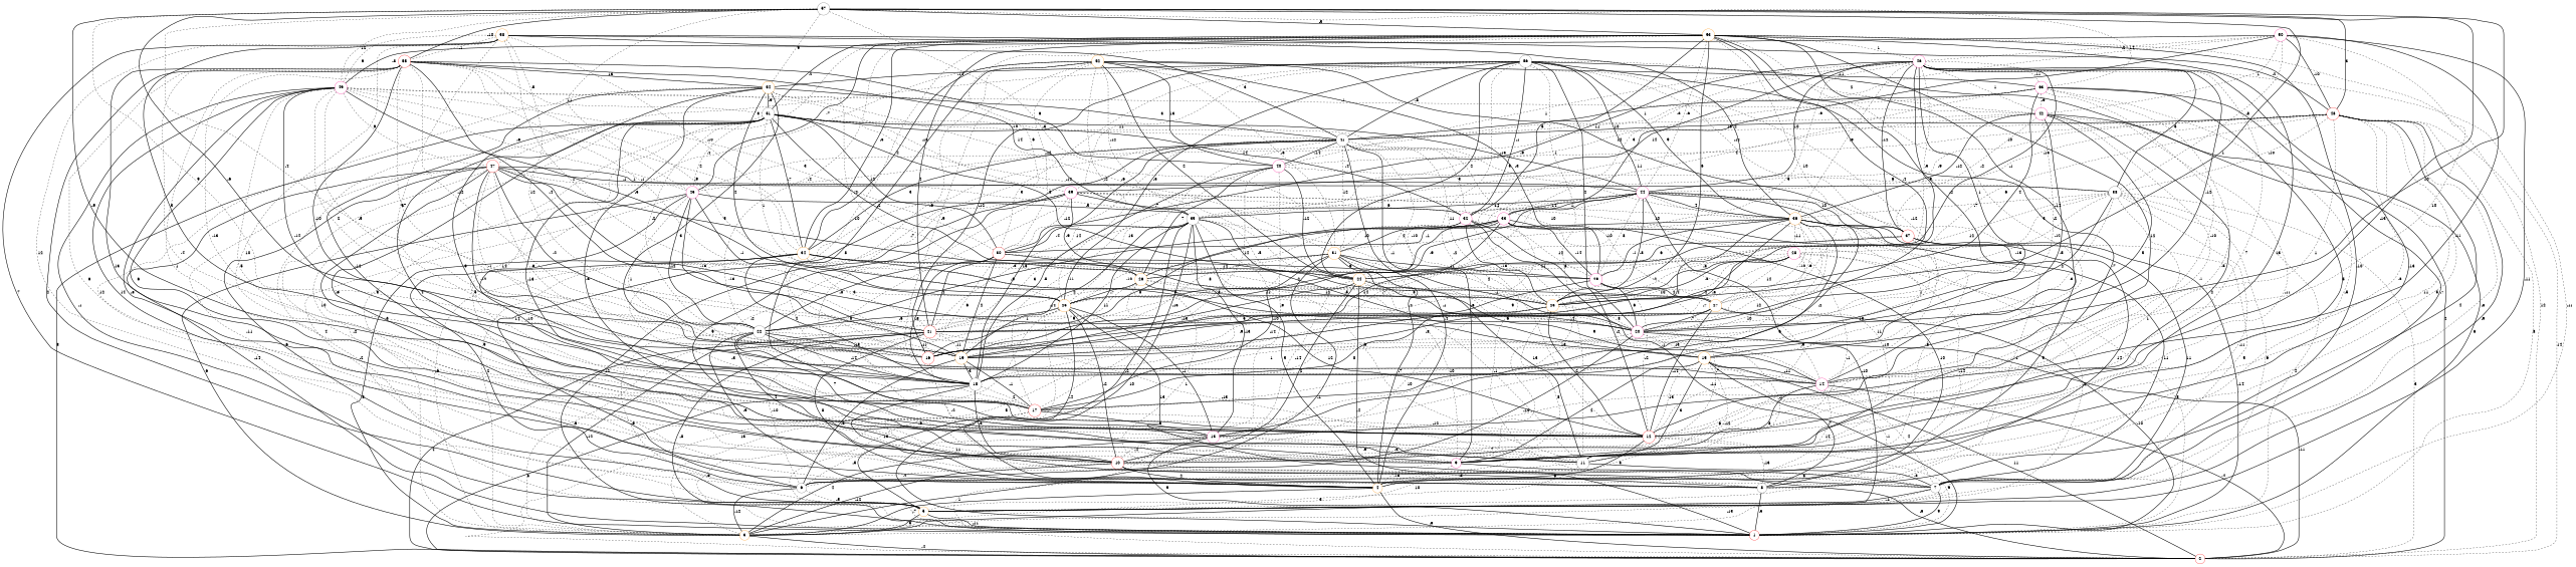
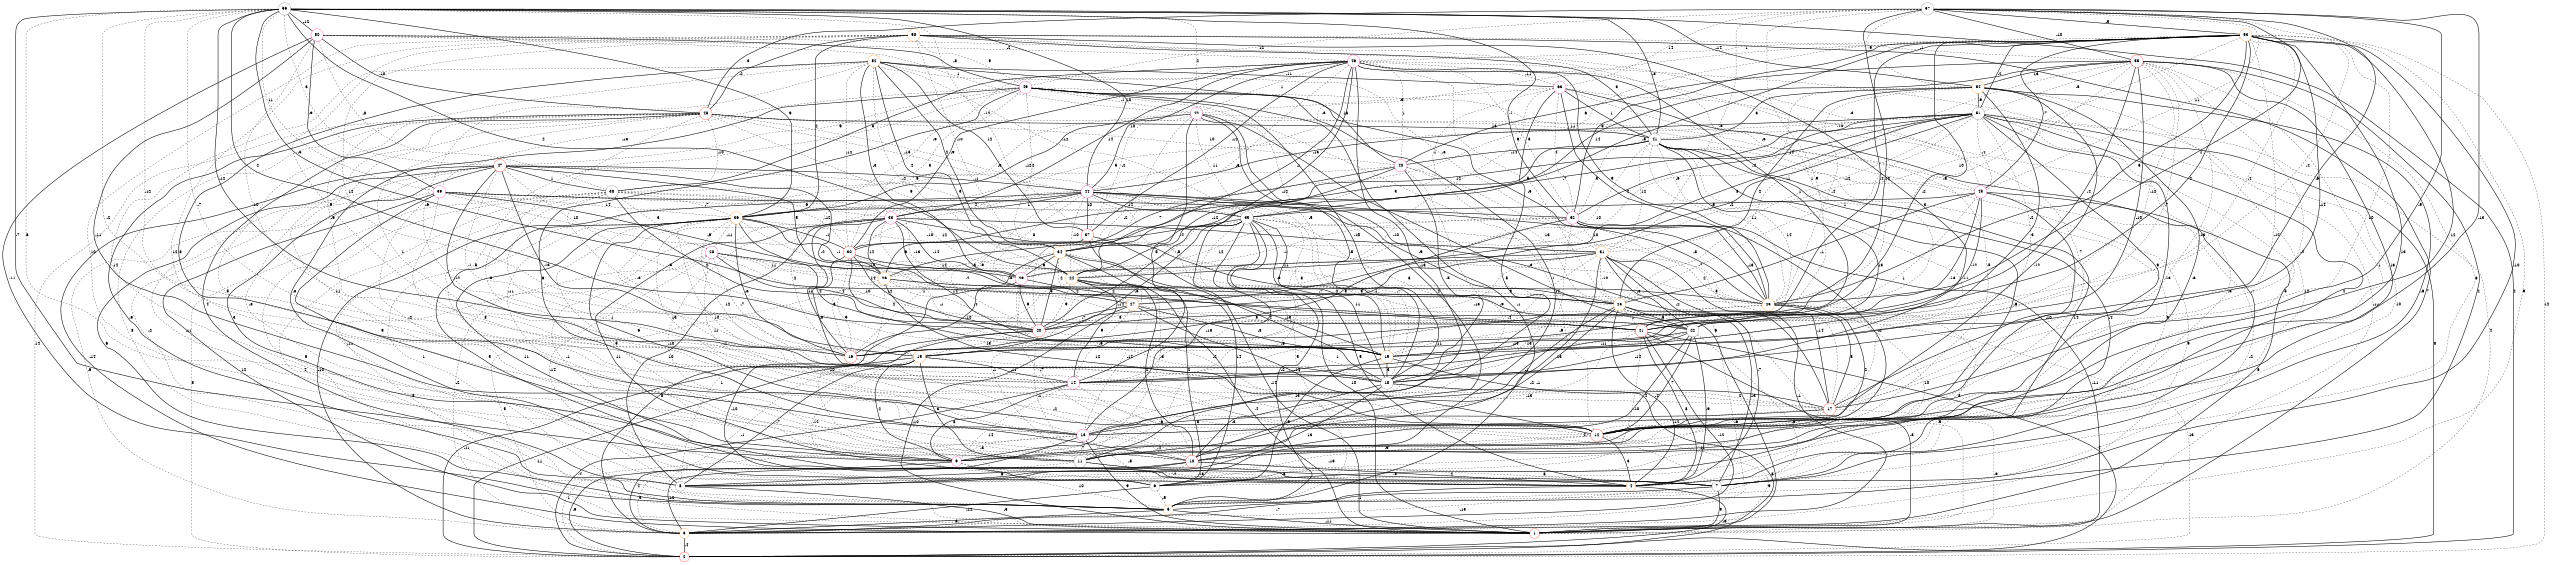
  graph {
    fontname="Helvetica,Arial,sans-serif"
    node [color=darkorange shape=circle]
    edge [style=bold]
    1 [color=red]
    58
    9 [color=deeppink]
    10 [color=red]
    14 [color=deeppink]
    15
    18 [color=gray40]
    21 [color=red]
    34
    36
    41 [color=gray40]
    48 [color=red]
    49 [color=deeppink]
    55 [color=red]
    2 [color=red]
    5
    4
    7 [color=gray40]
    6 [color=gray40]
    3
    8 [color=gray40]
    12 [color=red]
    11 [color=gray40]
    17 [color=red]
    19
-   20 [color=deeppink]
+   20 [color=red]
    27
    29 [color=deeppink]
    26
    16 [color=red]
    31
    13 [color=deeppink]
    30 [color=red]
    28 [color=deeppink]
    23
    32 [color=deeppink]
    40 [color=deeppink]
    45 [color=deeppink]
    24
    44 [color=deeppink]
    35 [color=gray40]
    38 [color=gray40]
    39 [color=deeppink]
    42 [color=deeppink]
    47 [color=red]
    54
    25
    22 [color=gray40]
    51 [color=gray40]
    37 [color=red]
    33 [color=deeppink]
    57 [color=gray40]
    n53 [color=deeppink label=63]
    53
    46 [color=deeppink]
    56 [color=gray40]
    50 [color=deeppink]
    52
    58 -- 1 [label=7]
    58 -- 9 [label=10 style=dashed]
    58 -- 10 [label=12 style=dashed]
    58 -- 14 [label=9 style=dashed]
    58 -- 15 [label=12 style=dashed]
    58 -- 18 [label=3]
    58 -- 21 [label=1 style=dashed]
    58 -- 34 [label=-10 style=dashed]
    58 -- 36 [label=2]
    58 -- 41 [label=3]
    58 -- 48 [label=-2]
    58 -- 49 [label=9 style=dashed]
    58 -- 55 [label=-1 style=dashed]
    9 -- 2 [label=-6]
    9 -- 5 [label=10 style=dashed]
    9 -- 4 [label=-13 style=dashed]
    10 -- 4 [label=2]
    10 -- 7 [label=5 style=dashed]
    10 -- 6 [label=-2 style=dashed]
    10 -- 3 [label=-12]
    10 -- 8 [label=6]
    14 -- 9 [label=8]
    14 -- 10 [label=6 style=dashed]
    14 -- 2 [label=-4]
    14 -- 4 [label=14 style=dashed]
    14 -- 7 [label=4 style=dashed]
    15 -- 9 [label=2]
    15 -- 14 [label=-11]
    15 -- 2 [label=11]
    15 -- 5 [label=-1 style=dashed]
    15 -- 6 [label=-12 style=dashed]
    15 -- 8 [label=-7]
    15 -- 12 [label=13 style=dashed]
    15 -- 11 [label=3]
    18 -- 10 [label=-3]
    18 -- 2 [label=5]
    18 -- 8 [label=13]
    18 -- 17 [label=2 style=dashed]
    21 -- 1 [label=-8]
    21 -- 2 [label=4]
    21 -- 4 [label=8]
    21 -- 6 [label=-10 style=dashed]
    21 -- 3 [label=-12]
    21 -- 11 [label=-13 style=dashed]
    21 -- 19 [label=11 style=dashed]
    34 -- 18 [label=4]
    34 -- 21 [label=3 style=dashed]
    34 -- 6 [label=2]
    34 -- 3 [label=8]
    34 -- 11 [label=-3 style=dashed]
    34 -- 20 [label=5]
    34 -- 27 [label=2 style=dashed]
    34 -- 29 [label=9]
    34 -- 26 [label=-8 style=dashed]
    36 -- 18 [label=12 style=dashed]
    36 -- 4 [label=5]
    36 -- 7 [label=11]
    36 -- 8 [label=1 style=dashed]
    36 -- 12 [label=11 style=dashed]
    36 -- 11 [label=5 style=dashed]
    36 -- 17 [label=10 style=dashed]
    36 -- 19 [label=4]
    36 -- 27 [label=-10 style=dashed]
    36 -- 29 [label=-1]
    36 -- 16 [label=-3]
    36 -- 31 [label=-10 style=dashed]
    36 -- 13 [label=6]
    36 -- 30 [label=-1]
    36 -- 28 [label=-11 style=dashed]
    41 -- 9 [label=-6]
    41 -- 18 [label=13]
    41 -- 21 [label=14 style=dashed]
    41 -- 34 [label=3]
    41 -- 4 [label=-4]
    41 -- 7 [label=6 style=dashed]
    41 -- 6 [label=14]
    41 -- 3 [label=9 style=dashed]
    41 -- 17 [label=-11 style=dashed]
    41 -- 27 [label=10 style=dashed]
    41 -- 31 [label=12 style=dashed]
    41 -- 23 [label=11 style=dashed]
    41 -- 32 [label=3 style=dashed]
    41 -- 40 [label=-14]
    48 -- 1 [label=8 style=dashed]
    48 -- 10 [label=11 style=dashed]
    48 -- 14 [label=1 style=dashed]
    48 -- 41 [label=13]
    48 -- 2 [label=14 style=dashed]
    48 -- 5 [label=-9]
    48 -- 7 [label=-8 style=dashed]
    48 -- 8 [label=4]
    48 -- 12 [label=-8 style=dashed]
    48 -- 11 [label=5 style=dashed]
    48 -- 40 [label=10 style=dashed]
    48 -- 45 [label=14 style=dashed]
    48 -- 24 [label=6 style=dashed]
    48 -- 44 [label=-13 style=dashed]
    48 -- 35 [label=-9 style=dashed]
    48 -- 38 [label=-10 style=dashed]
    49 -- 10 [label=6]
    49 -- 18 [label=-14]
    49 -- 34 [label=2 style=dashed]
    49 -- 5 [label=-1]
    49 -- 4 [label=-8]
    49 -- 8 [label=14]
    49 -- 19 [label=-5 style=dashed]
    49 -- 13 [label=5 style=dashed]
    49 -- 30 [label=3 style=dashed]
    49 -- 23 [label=-5]
    49 -- 45 [label=-6 style=dashed]
    49 -- 39 [label=-13 style=dashed]
    49 -- 42 [label=-1 style=dashed]
    49 -- 47 [label=9 style=dashed]
    55 -- 9 [label=1 style=dashed]
    55 -- 10 [label=13]
    55 -- 14 [label=-10]
    55 -- 21 [label=-4]
    55 -- 5 [label=2]
    55 -- 7 [label=6 style=dashed]
    55 -- 12 [label=-4 style=dashed]
    55 -- 17 [label=-13 style=dashed]
    55 -- 19 [label=-7 style=dashed]
    55 -- 23 [label=-9 style=dashed]
    55 -- 40 [label=6]
    55 -- 35 [label=14]
    55 -- 54 [label=13]
    55 -- 25 [label=-1 style=dashed]
    55 -- 22 [label=-12 style=dashed]
    55 -- 51 [label=-5 style=dashed]
    5 -- 1 [label=-11]
    5 -- 3 [label=3]
    4 -- 2 [label=-6]
    4 -- 3 [label=-7]
    7 -- 1 [label=9]
    7 -- 5 [label=-1]
    7 -- 3 [label=-13 style=dashed]
    6 -- 5 [label=-5 style=dashed]
    6 -- 3 [label=-12]
    3 -- 2 [label=-4]
    8 -- 1 [label=-5]
    12 -- 1 [label=9 style=dashed]
    12 -- 10 [label=-9 style=dashed]
    12 -- 4 [label=3]
    12 -- 8 [label=-13 style=dashed]
    11 -- 4 [label=-5 style=dashed]
    11 -- 7 [label=-8]
    11 -- 3 [label=3 style=dashed]
    17 -- 1 [label=-9 style=dashed]
    17 -- 8 [label=11 style=dashed]
    17 -- 12 [label=-12 style=dashed]
    17 -- 13 [label=5]
    19 -- 18 [label=3]
    19 -- 6 [label=-5]
    19 -- 17 [label=-1]
    20 -- 15 [label=13 style=dashed]
    20 -- 18 [label=1 style=dashed]
    20 -- 2 [label=-11]
    20 -- 6 [label=-10]
    20 -- 11 [label=-1 style=dashed]
    27 -- 1 [label=-10]
    27 -- 14 [label=-9 style=dashed]
    27 -- 21 [label=5 style=dashed]
    27 -- 12 [label=-14]
    27 -- 19 [label=-8]
    27 -- 20 [label=-7]
    29 -- 10 [label=-7 style=dashed]
    29 -- 12 [label=-2 style=dashed]
    29 -- 20 [label=6]
    29 -- 27 [label=2]
    29 -- 16 [label=-10]
    26 -- 21 [label=-14 style=dashed]
    26 -- 3 [label=5 style=dashed]
    26 -- 8 [label=1 style=dashed]
    26 -- 12 [label=12]
    26 -- 20 [label=-4 style=dashed]
    26 -- 16 [label=9 style=dashed]
    26 -- 23 [label=8 style=dashed]
    26 -- 25 [label=-7]
    16 -- 10 [label=-2 style=dashed]
    31 -- 14 [label=-4 style=dashed]
    31 -- 4 [label=-7]
    31 -- 3 [label=-1]
    31 -- 11 [label=13]
    31 -- 17 [label=-14]
    31 -- 20 [label=1]
    31 -- 29 [label=11]
    31 -- 16 [label=-13 style=dashed]
    31 -- 23 [label=2 style=dashed]
    31 -- 25 [label=-10 style=dashed]
    31 -- 22 [label=-8]
    13 -- 1 [label=9]
    13 -- 9 [label=-3 style=dashed]
    13 -- 10 [label=-4 style=dashed]
    13 -- 2 [label=1 style=dashed]
    13 -- 6 [label=-5 style=dashed]
    13 -- 3 [label=4]
    13 -- 11 [label=7 style=dashed]
    30 -- 18 [label=-8]
    30 -- 21 [label=2]
    30 -- 19 [label=2]
    30 -- 20 [label=12]
    30 -- 16 [label=6 style=dashed]
    30 -- 24 [label=14 style=dashed]
    28 -- 1 [label=8 style=dashed]
    28 -- 9 [label=-1 style=dashed]
    28 -- 21 [label=4]
    28 -- 6 [label=-14 style=dashed]
    28 -- 27 [label=14 style=dashed]
    28 -- 26 [label=11 style=dashed]
    28 -- 16 [label=-7 style=dashed]
    28 -- 13 [label=-1 style=dashed]
    28 -- 23 [label=-3]
    28 -- 25 [label=-2 style=dashed]
    28 -- 22 [label=10 style=dashed]
    23 -- 10 [label=10 style=dashed]
    23 -- 4 [label=8 style=dashed]
    23 -- 12 [label=2]
    23 -- 17 [label=8]
    23 -- 19 [label=-9 style=dashed]
    23 -- 20 [label=8 style=dashed]
    32 -- 1 [label=-11]
    32 -- 9 [label=13 style=dashed]
    32 -- 12 [label=-2]
    32 -- 29 [label=12 style=dashed]
    32 -- 16 [label=8]
    32 -- 31 [label=10 style=dashed]
    32 -- 23 [label=-13]
    32 -- 24 [label=-1 style=dashed]
    40 -- 18 [label=-5]
    40 -- 17 [label=8 style=dashed]
    40 -- 26 [label=7]
    40 -- 13 [label=-9 style=dashed]
    40 -- 24 [label=-12]
    40 -- 38 [label=6 style=dashed]
    40 -- 25 [label=13 style=dashed]
    45 -- 5 [label=-2 style=dashed]
    45 -- 3 [label=6]
    45 -- 12 [label=-10]
    45 -- 19 [label=-13]
    45 -- 16 [label=1 style=dashed]
    45 -- 35 [label=-5]
    45 -- 25 [label=-1]
    45 -- 22 [label=-12]
    24 -- 1 [label=-4]
    24 -- 9 [label=10 style=dashed]
    24 -- 10 [label=2]
    24 -- 14 [label=9]
    24 -- 11 [label=-1 style=dashed]
    24 -- 19 [label=-13]
    24 -- 20 [label=9 style=dashed]
    24 -- 13 [label=-14 style=dashed]
    44 -- 18 [label=-7 style=dashed]
    44 -- 36 [label=4]
    44 -- 5 [label=5 style=dashed]
    44 -- 3 [label=-10]
    44 -- 17 [label=-2]
    44 -- 19 [label=8 style=dashed]
    44 -- 20 [label=-9 style=dashed]
    44 -- 29 [label=8 style=dashed]
-   49 -- 16 [label=2 style=dashed]
+   44 -- 16 [label=2 style=dashed]
    44 -- 13 [label=13 style=dashed]
    44 -- 23 [label=-8]
    44 -- 24 [label=-10 style=dashed]
    44 -- 35 [label=14]
    44 -- 25 [label=-9]
    44 -- 37 [label=10]
    44 -- 33 [label=1]
    35 -- 1 [label=10]
    35 -- 15 [label=-5]
    35 -- 18 [label=11]
    35 -- 21 [label=3 style=dashed]
    35 -- 5 [label=-2]
    35 -- 4 [label=5]
    35 -- 11 [label=-6 style=dashed]
    35 -- 19 [label=2]
    35 -- 13 [label=-13]
    35 -- 30 [label=-4]
    35 -- 23 [label=-7 style=dashed]
    35 -- 24 [label=-5 style=dashed]
    38 -- 1 [label=4 style=dashed]
    38 -- 15 [label=-3 style=dashed]
    38 -- 36 [label=-7 style=dashed]
    38 -- 2 [label=3 style=dashed]
    38 -- 5 [label=6 style=dashed]
    38 -- 4 [label=-11 style=dashed]
    38 -- 12 [label=1 style=dashed]
    38 -- 20 [label=2]
    38 -- 27 [label=-13 style=dashed]
    38 -- 28 [label=3 style=dashed]
    38 -- 24 [label=12 style=dashed]
    39 -- 1 [label=12]
    39 -- 9 [label=9]
    39 -- 36 [label=14 style=dashed]
    39 -- 3 [label=-6 style=dashed]
    39 -- 12 [label=8 style=dashed]
    39 -- 26 [label=-9]
    39 -- 13 [label=-2 style=dashed]
    39 -- 30 [label=-12 style=dashed]
    39 -- 28 [label=10 style=dashed]
    39 -- 32 [label=-7]
    39 -- 33 [label=6 style=dashed]
    42 -- 1 [label=6]
    42 -- 10 [label=2]
    42 -- 14 [label=5]
    42 -- 18 [label=-5]
    42 -- 36 [label=-12]
    42 -- 41 [label=11 style=dashed]
    42 -- 12 [label=-1 style=dashed]
    42 -- 11 [label=-11 style=dashed]
    42 -- 20 [label=-2 style=dashed]
    42 -- 35 [label=11 style=dashed]
    42 -- 37 [label=-2 style=dashed]
    47 -- 1 [label=-14]
    47 -- 9 [label=3]
    47 -- 15 [label=-13]
    47 -- 18 [label=-12]
    47 -- 5 [label=6]
    47 -- 6 [label=-11 style=dashed]
    47 -- 8 [label=-2 style=dashed]
    47 -- 19 [label=-6 style=dashed]
    47 -- 26 [label=5]
    47 -- 16 [label=-1 style=dashed]
    47 -- 44 [label=-1]
    47 -- 35 [label=3 style=dashed]
    47 -- 38 [label=1]
    47 -- 22 [label=-2]
    54 -- 14 [label=3]
    54 -- 41 [label=3]
    54 -- 7 [label=-6]
    54 -- 6 [label=12 style=dashed]
    54 -- 11 [label=-6]
    54 -- 13 [label=-12]
    54 -- 23 [label=-4 style=dashed]
    54 -- 24 [label=-6 style=dashed]
    54 -- 25 [label=2]
    54 -- 51 [label=-9]
    25 -- 1 [label=-9 style=dashed]
    25 -- 10 [label=-2]
    25 -- 21 [label=1 style=dashed]
    25 -- 2 [label=13 style=dashed]
    25 -- 4 [label=-4]
    25 -- 7 [label=13]
    25 -- 3 [label=-6 style=dashed]
    25 -- 13 [label=-1]
    25 -- 22 [label=-6]
    22 -- 10 [label=4]
    22 -- 18 [label=-14]
    22 -- 5 [label=-6 style=dashed]
    22 -- 4 [label=-9]
    22 -- 12 [label=7]
    22 -- 19 [label=-11 style=dashed]
    22 -- 16 [label=-13]
    51 -- 1 [label=4 style=dashed]
    51 -- 9 [label=5 style=dashed]
    51 -- 34 [label=-7]
    51 -- 36 [label=5 style=dashed]
    51 -- 41 [label=-10 style=dashed]
    51 -- 2 [label=8]
    51 -- 4 [label=10 style=dashed]
    51 -- 12 [label=-13]
    51 -- 11 [label=4]
    51 -- 17 [label=9]
    51 -- 27 [label=-2]
    51 -- 31 [label=-12 style=dashed]
    51 -- 30 [label=12]
    51 -- 32 [label=-4]
    51 -- 45 [label=-4 style=dashed]
    51 -- 24 [label=8]
    51 -- 44 [label=-13]
    51 -- 25 [label=1 style=dashed]
    51 -- 22 [label=-2 style=dashed]
    37 -- 1 [label=-14]
    37 -- 6 [label=14]
    37 -- 26 [label=6]
    37 -- 16 [label=1 style=dashed]
    37 -- 23 [label=-3 style=dashed]
    33 -- 18 [label=-1 style=dashed]
    33 -- 7 [label=11]
    33 -- 3 [label=-2 style=dashed]
    33 -- 8 [label=10]
    33 -- 11 [label=-10 style=dashed]
    33 -- 19 [label=14]
    33 -- 29 [label=-14]
    33 -- 26 [label=14]
    33 -- 16 [label=11]
    33 -- 31 [label=2]
    33 -- 22 [label=-9]
    57 -- 15 [label=10]
    57 -- 21 [label=-4 style=dashed]
    57 -- 48 [label=3]
    57 -- 49 [label=12 style=dashed]
    57 -- 55 [label=-10]
    57 -- 12 [label=-13]
    57 -- 17 [label=-9]
    57 -- 19 [label=-6]
    57 -- 16 [label=9 style=dashed]
    57 -- 31 [label=-3 style=dashed]
    57 -- 23 [label=1]
    57 -- 45 [label=11 style=dashed]
    57 -- 54 [label=9 style=dashed]
    57 -- n53 [label=14 style=dashed]
    57 -- 53 [label=-5]
    n53 -- 9 [label=5]
    n53 -- 14 [label=-10 style=dashed]
    n53 -- 41 [label=1]
    n53 -- 7 [label=-7]
    n53 -- 8 [label=-5 style=dashed]
    n53 -- 12 [label=-5 style=dashed]
    n53 -- 23 [label=4]
    n53 -- 32 [label=4 style=dashed]
    n53 -- 35 [label=1 style=dashed]
    n53 -- 42 [label=-9 style=dashed]
    53 -- 9 [label=13]
    53 -- 14 [label=-14]
    53 -- 15 [label=-2]
    53 -- 21 [label=2]
    53 -- 34 [label=-3]
    53 -- 2 [label=12 style=dashed]
    53 -- 7 [label=-10]
    53 -- 3 [label=9 style=dashed]
    53 -- 12 [label=12]
    53 -- 17 [label=10 style=dashed]
    53 -- 20 [label=-4]
    53 -- 27 [label=10 style=dashed]
    53 -- 13 [label=-12 style=dashed]
    53 -- 30 [label=6 style=dashed]
    53 -- 23 [label=6]
    53 -- 32 [label=5]
    53 -- 45 [label=-7]
    53 -- 44 [label=-6 style=dashed]
    53 -- 22 [label=-4 style=dashed]
    53 -- 51 [label=-2]
    53 -- 46 [label=1 style=dashed]
    46 -- 1 [label=-11 style=dashed]
    46 -- 21 [label=1]
    46 -- 36 [label=-9 style=dashed]
    46 -- 12 [label=7 style=dashed]
    46 -- 11 [label=-13]
    46 -- 20 [label=-12]
    46 -- 29 [label=-5 style=dashed]
    46 -- 30 [label=-9]
    46 -- 23 [label=9]
    46 -- 32 [label=3 style=dashed]
    46 -- 40 [label=1 style=dashed]
    46 -- 24 [label=-1]
    46 -- 44 [label=10]
    46 -- 38 [label=5]
    46 -- 42 [label=1 style=dashed]
    46 -- 25 [label=5 style=dashed]
    46 -- 37 [label=-12]
    46 -- 33 [label=14]
    46 -- n53 [label=-11 style=dashed]
    56 -- 9 [label=-7]
    56 -- 14 [label=-12 style=dashed]
    56 -- 36 [label=9]
    56 -- 41 [label=-8]
    56 -- 2 [label=2]
    56 -- 12 [label=-2 style=dashed]
    56 -- 11 [label=6 style=dashed]
    56 -- 17 [label=-7 style=dashed]
    56 -- 20 [label=2]
    56 -- 16 [label=-12]
    56 -- 32 [label=-1]
    56 -- 24 [label=2]
    56 -- 44 [label=10]
    56 -- 39 [label=11 style=dashed]
    56 -- 42 [label=2 style=dashed]
    56 -- 47 [label=3 style=dashed]
    56 -- 54 [label=-14]
    56 -- 25 [label=-5]
    56 -- 37 [label=-12 style=dashed]
+   56 -- 50 [label=-12]
    50 -- 14 [label=10 style=dashed]
    50 -- 48 [label=-10]
    50 -- 49 [label=-8]
    50 -- 5 [label=-11]
    50 -- 13 [label=-11]
    50 -- 45 [label=-3 style=dashed]
    50 -- 38 [label=-8 style=dashed]
    50 -- 39 [label=-9]
    50 -- 42 [label=1 style=dashed]
    50 -- 46 [label=-2 style=dashed]
    52 -- 10 [label=14 style=dashed]
    52 -- 14 [label=-9 style=dashed]
    52 -- 34 [label=2]
    52 -- 12 [label=8]
    52 -- 29 [label=-3]
    52 -- 16 [label=-6 style=dashed]
    52 -- 31 [label=-3 style=dashed]
    52 -- 30 [label=-12 style=dashed]
    52 -- 40 [label=13]
    52 -- 24 [label=2]
    52 -- 35 [label=-12 style=dashed]
    52 -- 25 [label=-2 style=dashed]
    52 -- 37 [label=12]
    52 -- n53 [label=-11]
  }
